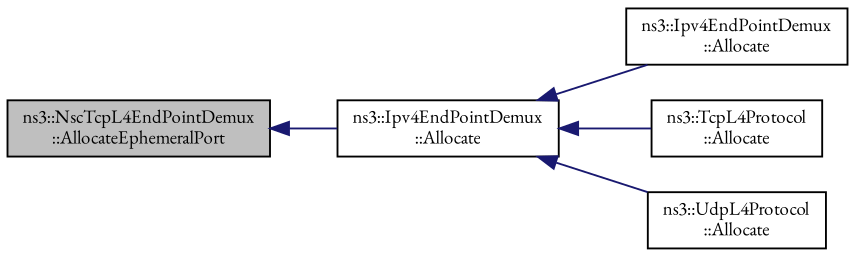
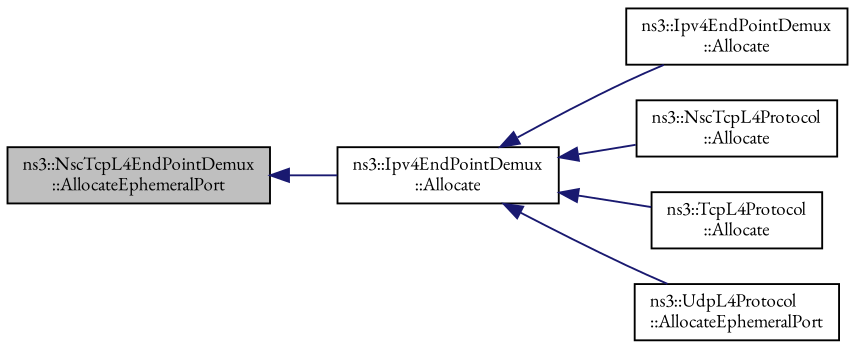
  digraph {
    fontname="EB Garamond"
    rankdir=LR
    node [color=black fillcolor=white fontname="EB Garamond" fontsize=10 shape=record style=filled]
    edge [color=midnightblue dir=back fontname="EB Garamond" fontsize=10 labelfontname=Helvetica labelfontsize=10 style=solid]
    n1 [fillcolor=grey75 fontcolor=black height=0.2 label="ns3::NscTcpL4EndPointDemux\l::AllocateEphemeralPort" width=0.4]
    n2 [height=0.2 label="ns3::Ipv4EndPointDemux\l::Allocate" width=0.4]
    n3 [height=0.2 label="ns3::Ipv4EndPointDemux\l::Allocate" width=0.4]
+   n4 [height=0.2 label="ns3::NscTcpL4Protocol\l::Allocate" width=0.4]
    n5 [height=0.2 label="ns3::TcpL4Protocol\l::Allocate" width=0.4]
-   n6 [height=0.2 label="ns3::UdpL4Protocol\l::Allocate" width=0.4]
+   n6 [height=0.2 label="ns3::UdpL4Protocol\l::AllocateEphemeralPort" width=0.4]
    n1 -> n2
    n2 -> n3
+   n2 -> n4
    n2 -> n5
    n2 -> n6
  }
